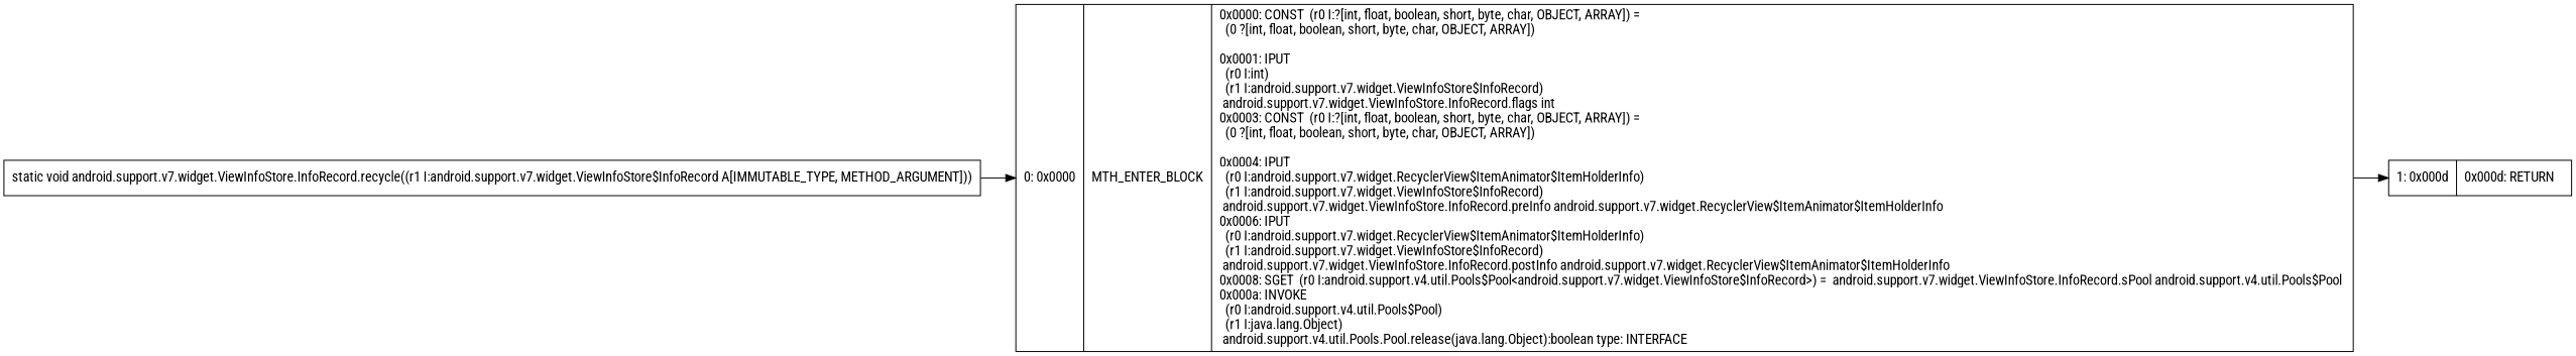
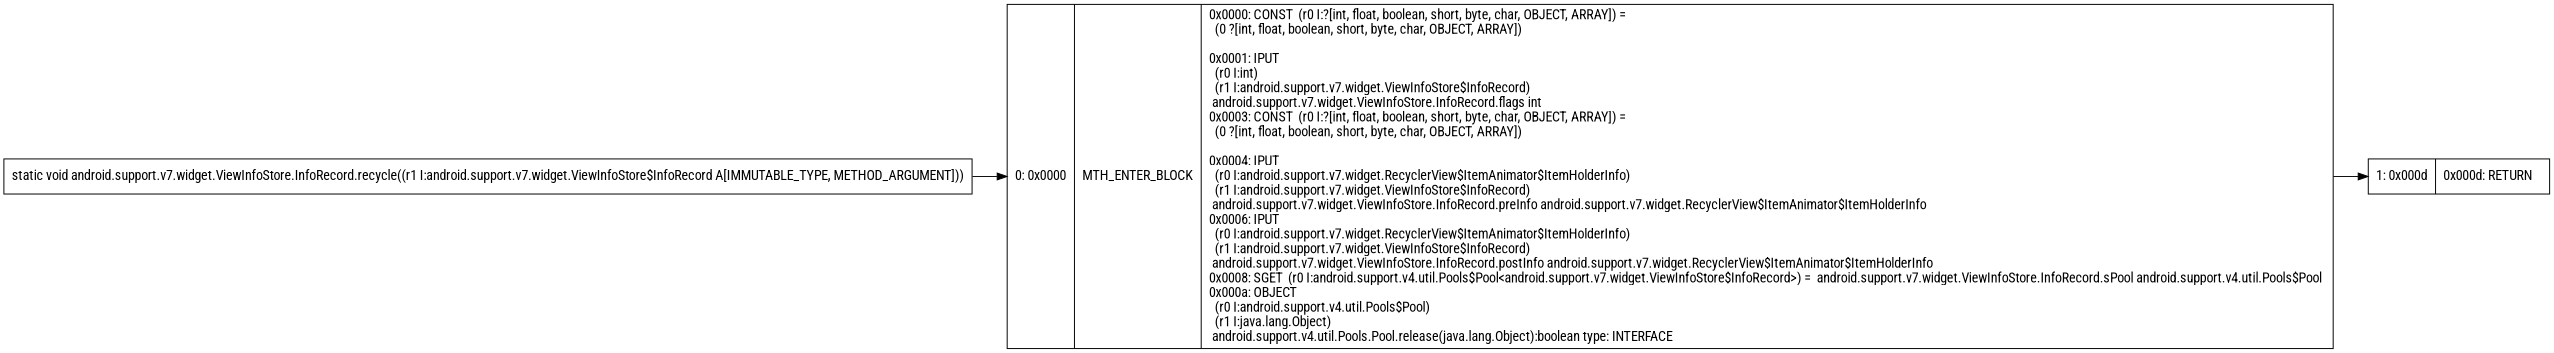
  digraph {
    rankdir=LR
    fontname="Roboto Condensed"
    node [shape=record fontname="Roboto Condensed"]
    edge [fontname="Roboto Condensed"]
-   n1 [label="{0\:\ 0x0000|MTH_ENTER_BLOCK\l|0x0000: CONST  (r0 I:?[int, float, boolean, short, byte, char, OBJECT, ARRAY]) = \l  (0 ?[int, float, boolean, short, byte, char, OBJECT, ARRAY])\l \l0x0001: IPUT  \l  (r0 I:int)\l  (r1 I:android.support.v7.widget.ViewInfoStore$InfoRecord)\l android.support.v7.widget.ViewInfoStore.InfoRecord.flags int \l0x0003: CONST  (r0 I:?[int, float, boolean, short, byte, char, OBJECT, ARRAY]) = \l  (0 ?[int, float, boolean, short, byte, char, OBJECT, ARRAY])\l \l0x0004: IPUT  \l  (r0 I:android.support.v7.widget.RecyclerView$ItemAnimator$ItemHolderInfo)\l  (r1 I:android.support.v7.widget.ViewInfoStore$InfoRecord)\l android.support.v7.widget.ViewInfoStore.InfoRecord.preInfo android.support.v7.widget.RecyclerView$ItemAnimator$ItemHolderInfo \l0x0006: IPUT  \l  (r0 I:android.support.v7.widget.RecyclerView$ItemAnimator$ItemHolderInfo)\l  (r1 I:android.support.v7.widget.ViewInfoStore$InfoRecord)\l android.support.v7.widget.ViewInfoStore.InfoRecord.postInfo android.support.v7.widget.RecyclerView$ItemAnimator$ItemHolderInfo \l0x0008: SGET  (r0 I:android.support.v4.util.Pools$Pool\<android.support.v7.widget.ViewInfoStore$InfoRecord\>) =  android.support.v7.widget.ViewInfoStore.InfoRecord.sPool android.support.v4.util.Pools$Pool \l0x000a: INVOKE  \l  (r0 I:android.support.v4.util.Pools$Pool)\l  (r1 I:java.lang.Object)\l android.support.v4.util.Pools.Pool.release(java.lang.Object):boolean type: INTERFACE \l}"]
+   n1 [label="{0\:\ 0x0000|MTH_ENTER_BLOCK\l|0x0000: CONST  (r0 I:?[int, float, boolean, short, byte, char, OBJECT, ARRAY]) = \l  (0 ?[int, float, boolean, short, byte, char, OBJECT, ARRAY])\l \l0x0001: IPUT  \l  (r0 I:int)\l  (r1 I:android.support.v7.widget.ViewInfoStore$InfoRecord)\l android.support.v7.widget.ViewInfoStore.InfoRecord.flags int \l0x0003: CONST  (r0 I:?[int, float, boolean, short, byte, char, OBJECT, ARRAY]) = \l  (0 ?[int, float, boolean, short, byte, char, OBJECT, ARRAY])\l \l0x0004: IPUT  \l  (r0 I:android.support.v7.widget.RecyclerView$ItemAnimator$ItemHolderInfo)\l  (r1 I:android.support.v7.widget.ViewInfoStore$InfoRecord)\l android.support.v7.widget.ViewInfoStore.InfoRecord.preInfo android.support.v7.widget.RecyclerView$ItemAnimator$ItemHolderInfo \l0x0006: IPUT  \l  (r0 I:android.support.v7.widget.RecyclerView$ItemAnimator$ItemHolderInfo)\l  (r1 I:android.support.v7.widget.ViewInfoStore$InfoRecord)\l android.support.v7.widget.ViewInfoStore.InfoRecord.postInfo android.support.v7.widget.RecyclerView$ItemAnimator$ItemHolderInfo \l0x0008: SGET  (r0 I:android.support.v4.util.Pools$Pool\<android.support.v7.widget.ViewInfoStore$InfoRecord\>) =  android.support.v7.widget.ViewInfoStore.InfoRecord.sPool android.support.v4.util.Pools$Pool \l0x000a: OBJECT  \l  (r0 I:android.support.v4.util.Pools$Pool)\l  (r1 I:java.lang.Object)\l android.support.v4.util.Pools.Pool.release(java.lang.Object):boolean type: INTERFACE \l}"]
    n2 [label="{1\:\ 0x000d|0x000d: RETURN   \l}"]
    n3 [label="{static void android.support.v7.widget.ViewInfoStore.InfoRecord.recycle((r1 I:android.support.v7.widget.ViewInfoStore$InfoRecord A[IMMUTABLE_TYPE, METHOD_ARGUMENT])) }"]
    n1 -> n2
    n3 -> n1
  }
